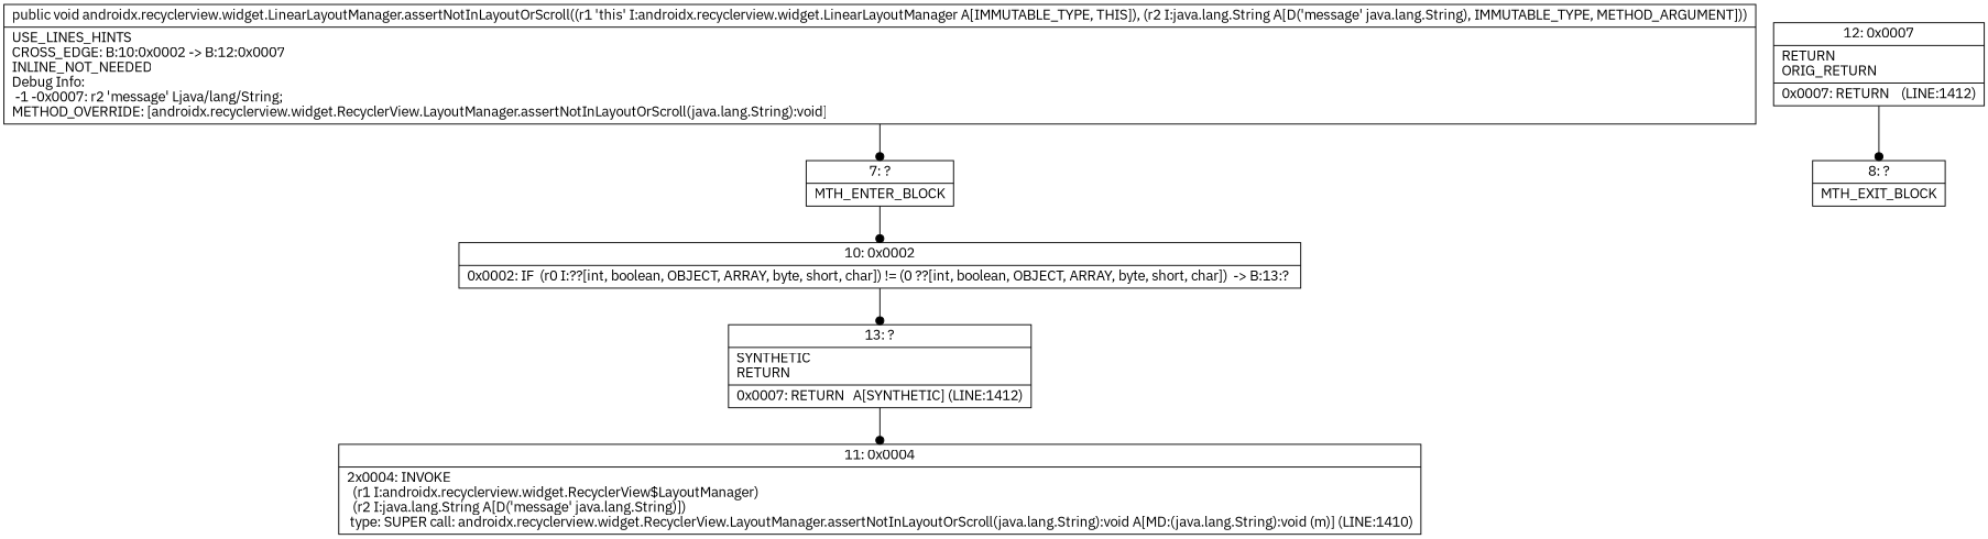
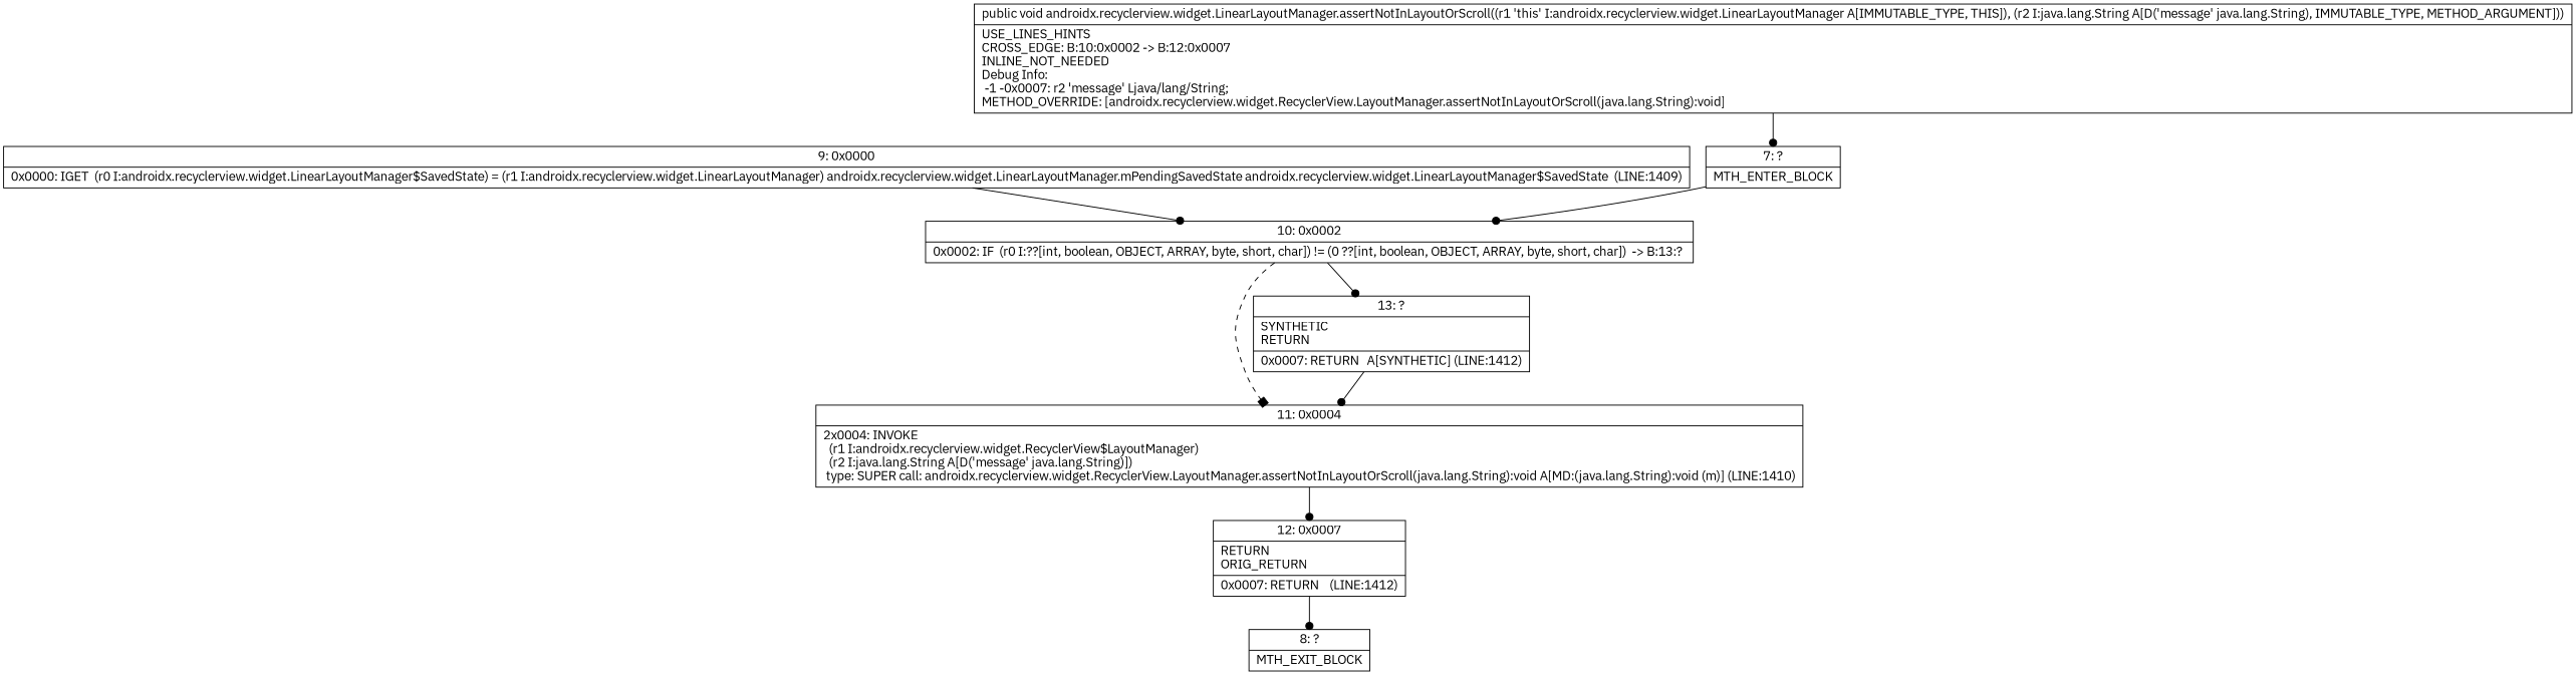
  digraph {
    fontname="IBM Plex Sans"
    node [fontname="IBM Plex Sans" shape=record]
    edge [arrowhead=dot fontname="IBM Plex Sans"]
    n1 [label="{7\:\ ?|MTH_ENTER_BLOCK\l}"]
    n2 [label="{10\:\ 0x0002|0x0002: IF  (r0 I:??[int, boolean, OBJECT, ARRAY, byte, short, char]) != (0 ??[int, boolean, OBJECT, ARRAY, byte, short, char])  \-\> B:13:? \l}"]
+   n3 [label="{9\:\ 0x0000|0x0000: IGET  (r0 I:androidx.recyclerview.widget.LinearLayoutManager$SavedState) = (r1 I:androidx.recyclerview.widget.LinearLayoutManager) androidx.recyclerview.widget.LinearLayoutManager.mPendingSavedState androidx.recyclerview.widget.LinearLayoutManager$SavedState  (LINE:1409)\l}"]
    n4 [label="{11\:\ 0x0004|2x0004: INVOKE  \l  (r1 I:androidx.recyclerview.widget.RecyclerView$LayoutManager)\l  (r2 I:java.lang.String A[D('message' java.lang.String)])\l type: SUPER call: androidx.recyclerview.widget.RecyclerView.LayoutManager.assertNotInLayoutOrScroll(java.lang.String):void A[MD:(java.lang.String):void (m)] (LINE:1410)\l}"]
    n5 [label="{13\:\ ?|SYNTHETIC\lRETURN\l|0x0007: RETURN   A[SYNTHETIC] (LINE:1412)\l}"]
    n6 [label="{12\:\ 0x0007|RETURN\lORIG_RETURN\l|0x0007: RETURN    (LINE:1412)\l}"]
    n7 [label="{8\:\ ?|MTH_EXIT_BLOCK\l}"]
    n8 [label="{public void androidx.recyclerview.widget.LinearLayoutManager.assertNotInLayoutOrScroll((r1 'this' I:androidx.recyclerview.widget.LinearLayoutManager A[IMMUTABLE_TYPE, THIS]), (r2 I:java.lang.String A[D('message' java.lang.String), IMMUTABLE_TYPE, METHOD_ARGUMENT]))  | USE_LINES_HINTS\lCROSS_EDGE: B:10:0x0002 \-\> B:12:0x0007\lINLINE_NOT_NEEDED\lDebug Info:\l  \-1 \-0x0007: r2 'message' Ljava\/lang\/String;\lMETHOD_OVERRIDE: [androidx.recyclerview.widget.RecyclerView.LayoutManager.assertNotInLayoutOrScroll(java.lang.String):void]\l}"]
    n1 -> n2
+   n2 -> n4 [arrowhead=box style=dashed]
    n2 -> n5
+   n3 -> n2
+   n4 -> n6
    n5 -> n4
    n6 -> n7
    n8 -> n1
  }
